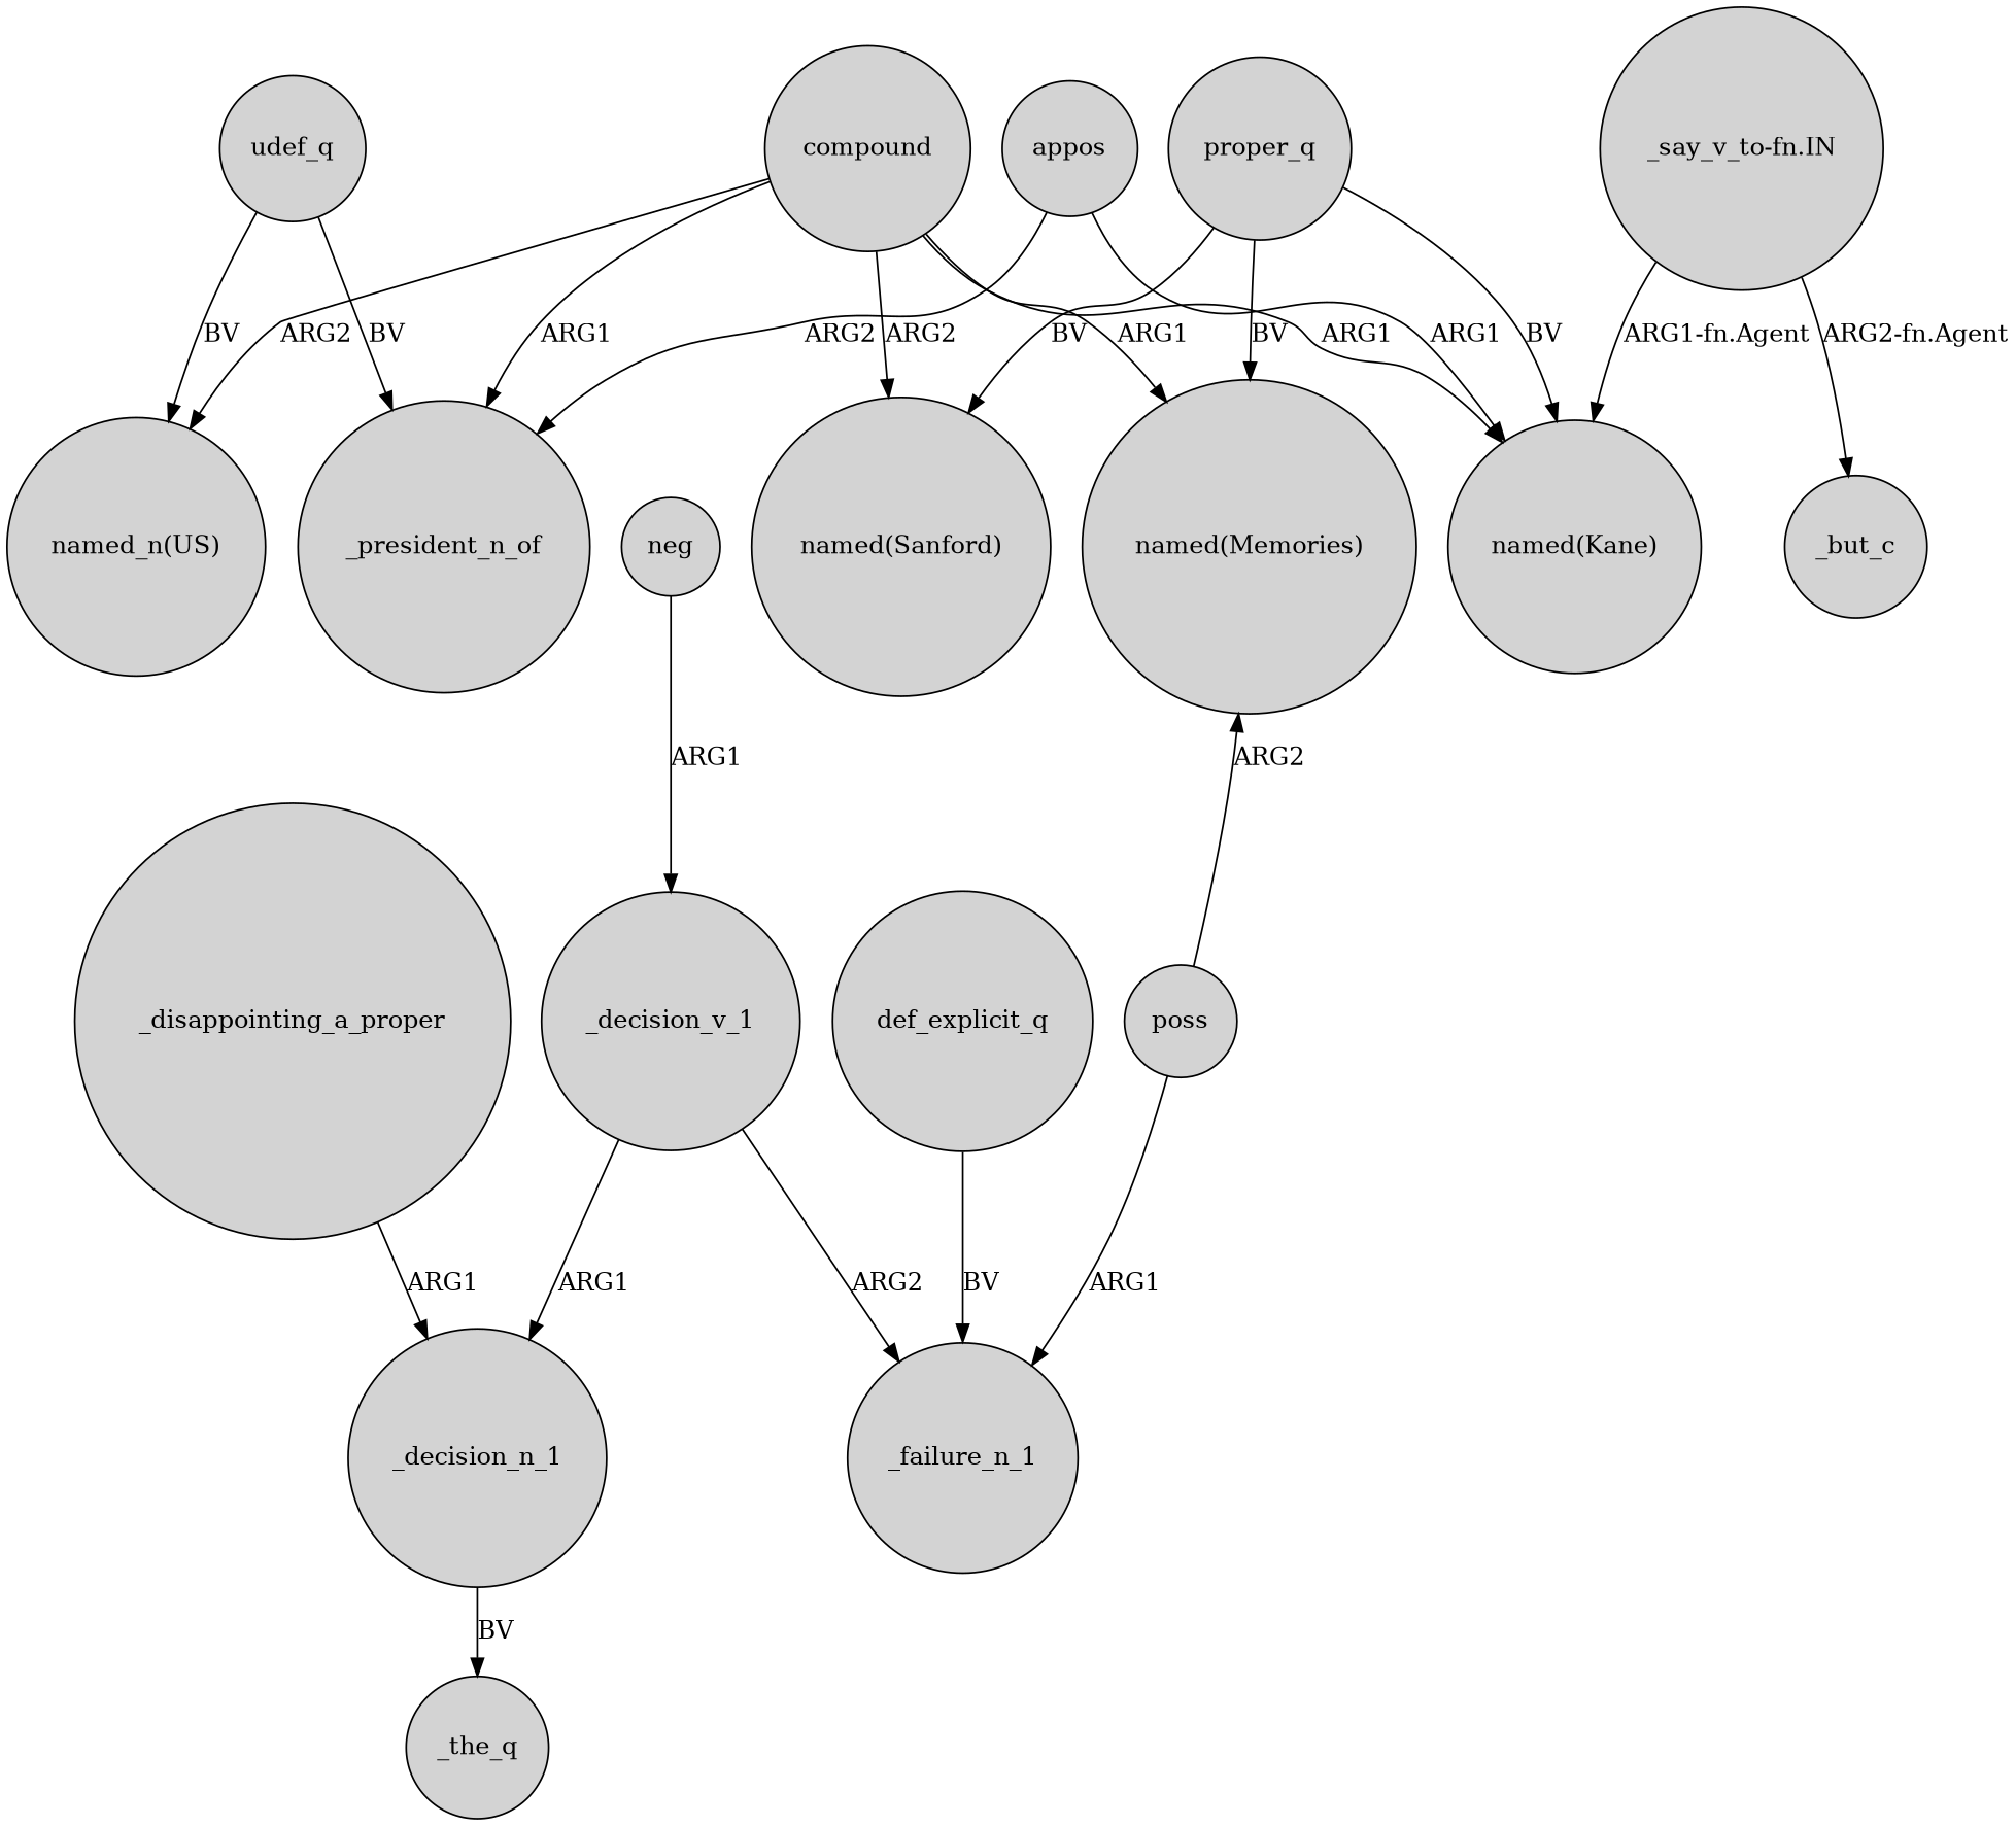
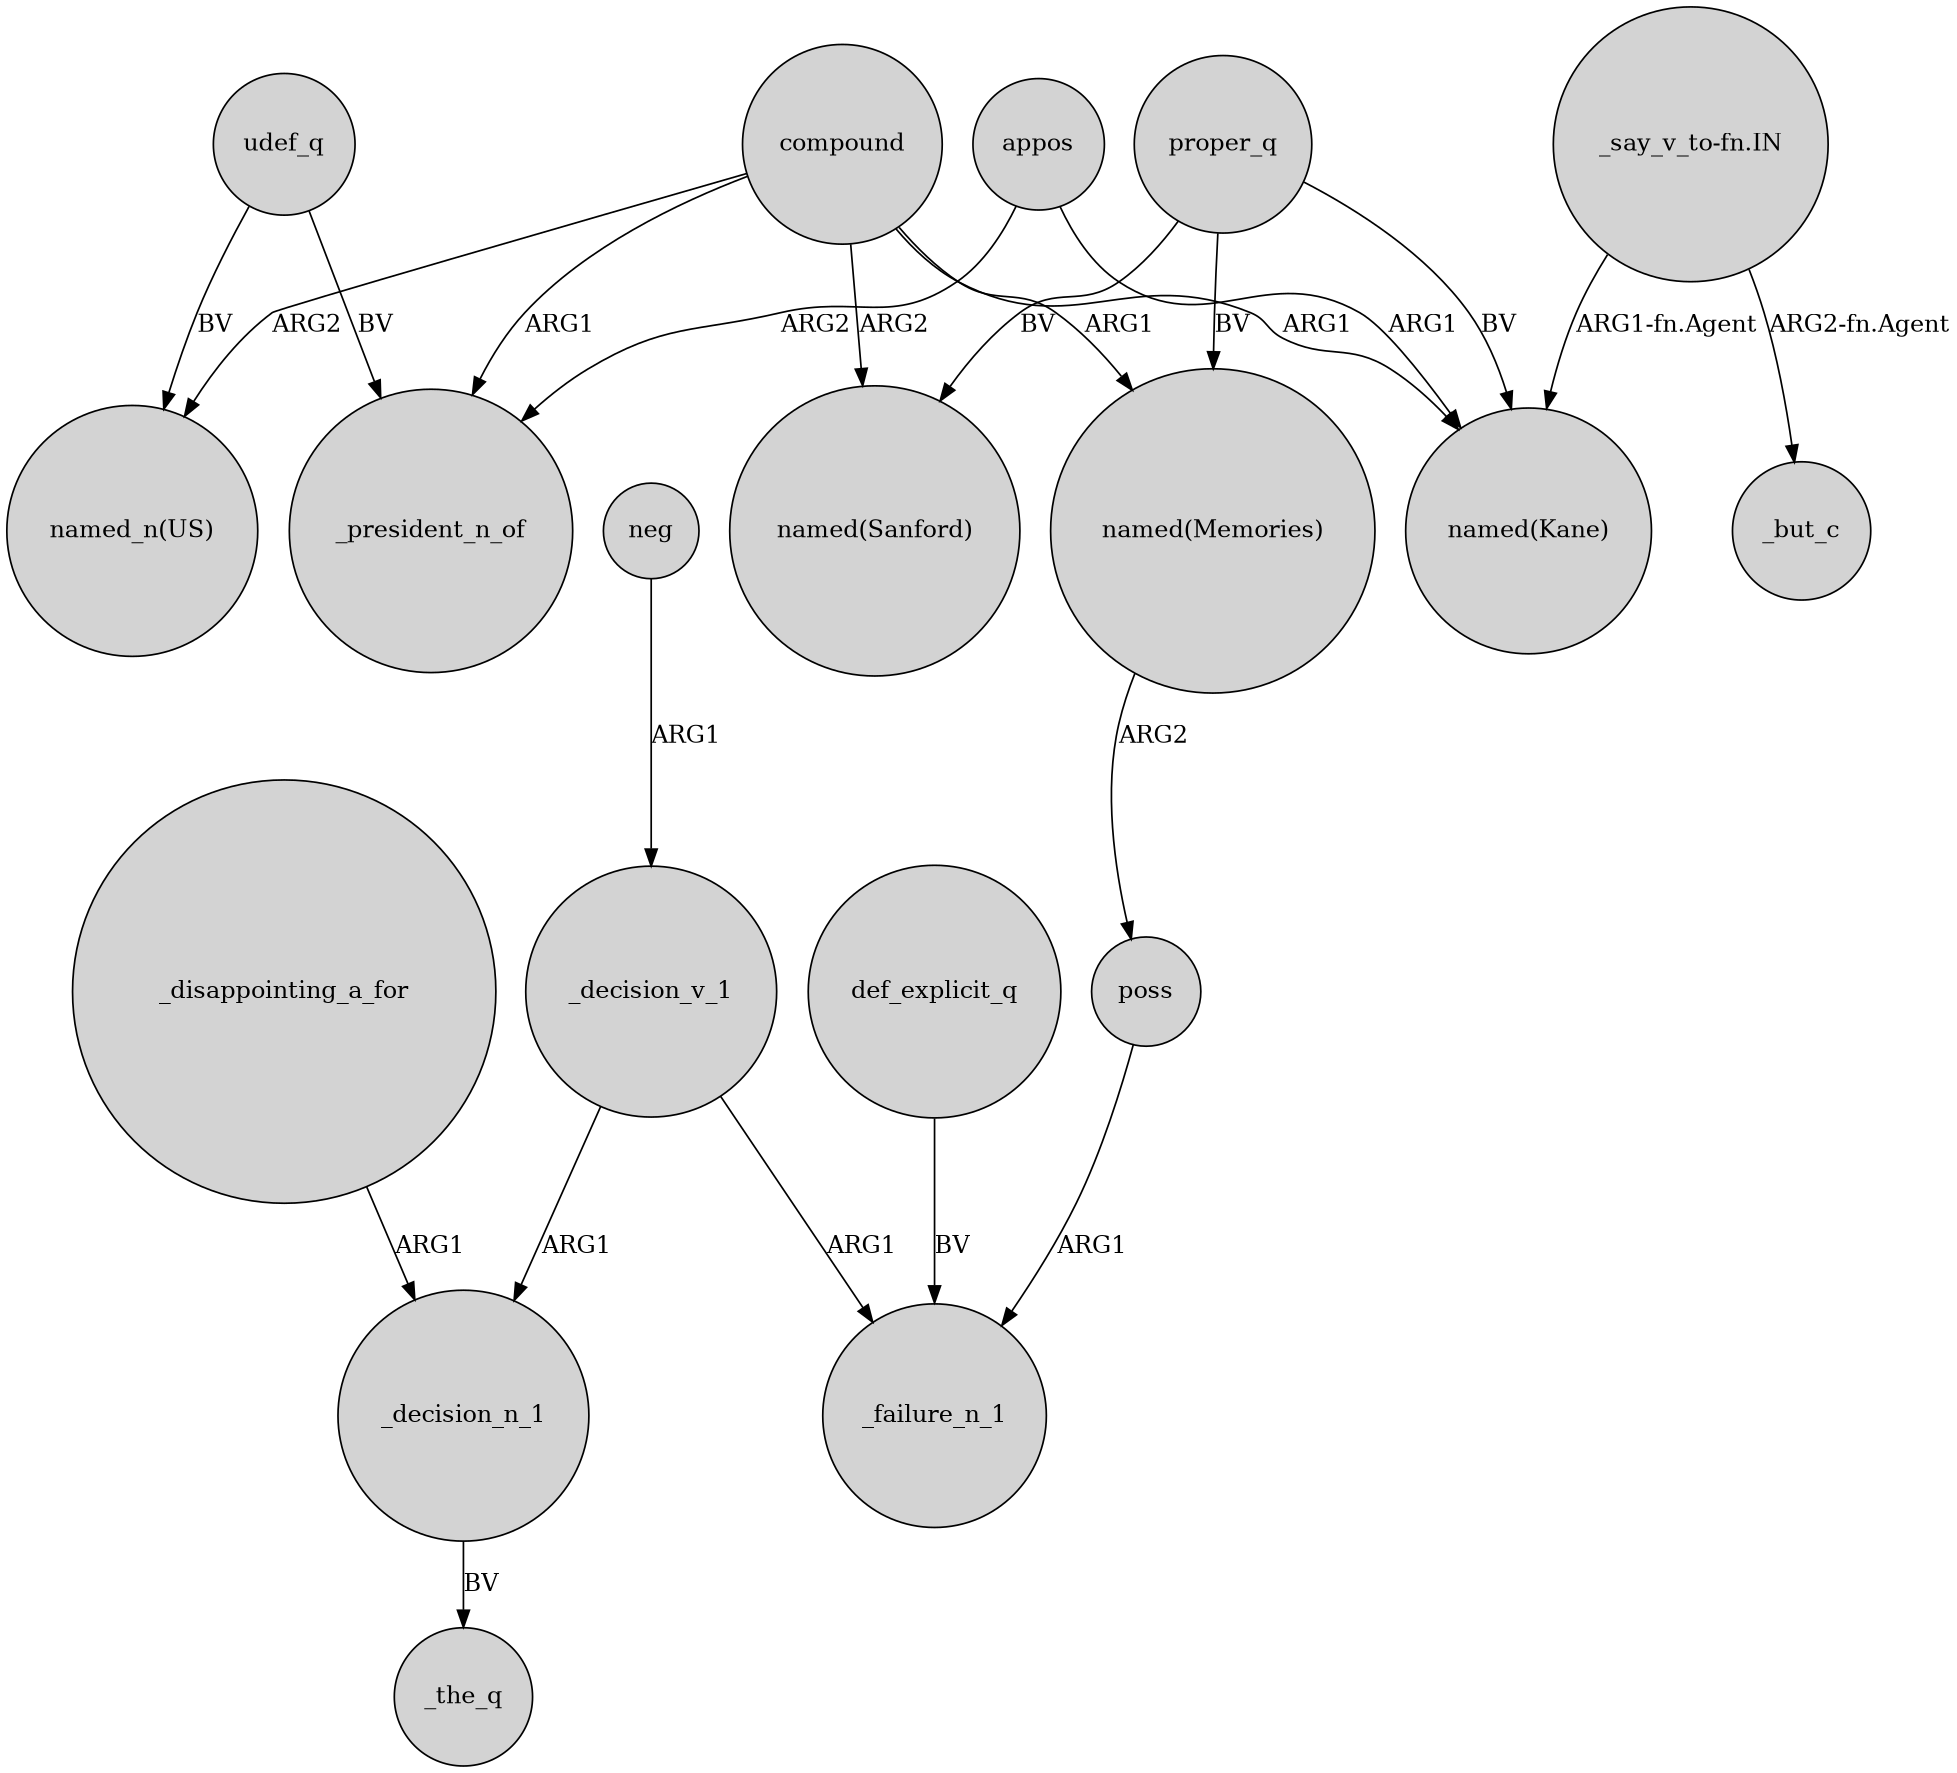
  digraph {
    node [shape=circle style=filled]
    udef_q
    "named_n(US)"
    _president_n_of
    n4 [label=_decision_v_1]
    _decision_n_1
    _failure_n_1
    _the_q
    compound
    "named(Sanford)"
    "named(Kane)"
    "named(Memories)"
    "_say_v_to-fn.IN"
    _but_c
-   _disappointing_a_for [label=_disappointing_a_proper]
+   _disappointing_a_for
    def_explicit_q
    appos
    proper_q
    poss
    neg
    udef_q -> "named_n(US)" [label=BV]
    udef_q -> _president_n_of [label=BV]
    n4 -> _decision_n_1 [label=ARG1]
-   n4 -> _failure_n_1 [label=ARG2]
+   n4 -> _failure_n_1 [label=ARG1]
    _decision_n_1 -> _the_q [label=BV]
    compound -> "named_n(US)" [label=ARG2]
    compound -> _president_n_of [label=ARG1]
    compound -> "named(Sanford)" [label=ARG2]
    compound -> "named(Kane)" [label=ARG1]
    compound -> "named(Memories)" [label=ARG1]
    "_say_v_to-fn.IN" -> "named(Kane)" [label="ARG1-fn.Agent"]
    "_say_v_to-fn.IN" -> _but_c [label="ARG2-fn.Agent"]
    _disappointing_a_for -> _decision_n_1 [label=ARG1]
    def_explicit_q -> _failure_n_1 [label=BV]
    appos -> _president_n_of [label=ARG2]
    appos -> "named(Kane)" [label=ARG1]
    proper_q -> "named(Sanford)" [label=BV]
    proper_q -> "named(Kane)" [label=BV]
    proper_q -> "named(Memories)" [label=BV]
    poss -> _failure_n_1 [label=ARG1]
-   poss -> "named(Memories)" [label=ARG2]
+   "named(Memories)" -> poss [label=ARG2]
    neg -> n4 [label=ARG1]
  }
